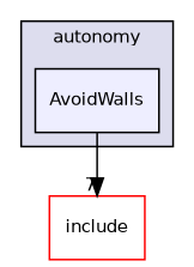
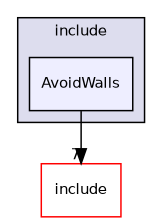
  digraph {
    compound=true
    node [fontname=Helvetica fontsize=10 shape=box style=filled]
    n1 [fillcolor="#eeeeff" label=AvoidWalls pencolor=black]
    n2 [color=red fillcolor=white label=include]
    subgraph cluster_1 {
      bgcolor="#ddddee"
      fontname=Helvetica
      fontsize=10
-     label=autonomy
+     label=include
      pencolor=black
      n1
    }
    n1 -> n2 [headlabel=7 labeldistance=1.5 labelfontname=Helvetica labelfontsize=10]
  }
